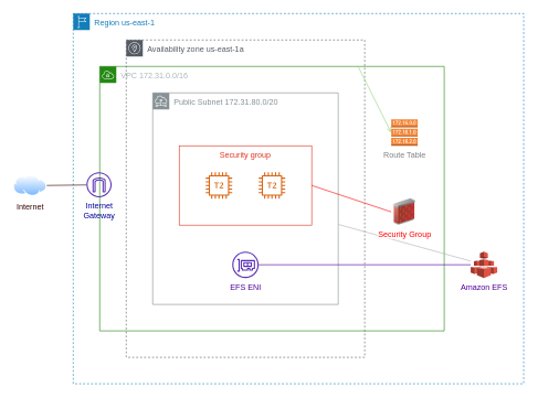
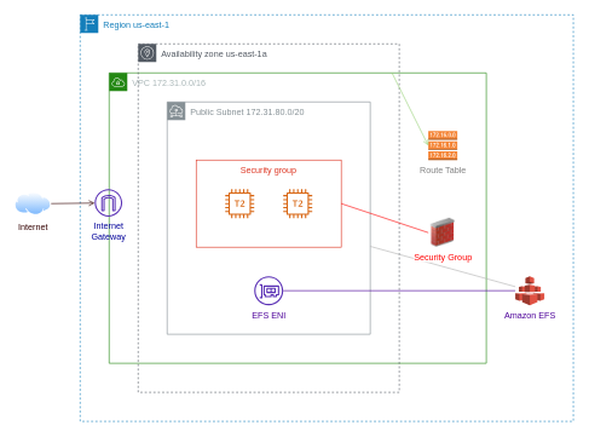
  <mxCell id="0" />
  <mxCell id="1" parent="0" />
  <mxCell id="2" value="Region us-east-1" style="points=[[0,0],[0.25,0],[0.5,0],[0.75,0],[1,0],[1,0.25],[1,0.5],[1,0.75],[1,1],[0.75,1],[0.5,1],[0.25,1],[0,1],[0,0.75],[0,0.5],[0,0.25]];outlineConnect=0;gradientColor=none;html=1;whiteSpace=wrap;fontSize=12;fontStyle=0;shape=mxgraph.aws4.group;grIcon=mxgraph.aws4.group_region;strokeColor=#147EBA;fillColor=none;verticalAlign=top;align=left;spacingLeft=30;fontColor=#147EBA;dashed=1;" vertex="1" parent="1"><mxGeometry x="110" y="20" width="680" height="560" as="geometry" /></mxCell>
  <mxCell id="3" value="VPC 172.31.0.0/16" style="points=[[0,0],[0.25,0],[0.5,0],[0.75,0],[1,0],[1,0.25],[1,0.5],[1,0.75],[1,1],[0.75,1],[0.5,1],[0.25,1],[0,1],[0,0.75],[0,0.5],[0,0.25]];outlineConnect=0;gradientColor=none;html=1;whiteSpace=wrap;fontSize=12;fontStyle=0;shape=mxgraph.aws4.group;grIcon=mxgraph.aws4.group_vpc;strokeColor=#248814;fillColor=none;verticalAlign=top;align=left;spacingLeft=30;fontColor=#AAB7B8;dashed=0;" vertex="1" parent="1"><mxGeometry x="150" y="100" width="520" height="400" as="geometry" /></mxCell>
  <mxCell id="4" value="Availability zone us-east-1a" style="outlineConnect=0;gradientColor=none;html=1;whiteSpace=wrap;fontSize=12;fontStyle=0;shape=mxgraph.aws4.group;grIcon=mxgraph.aws4.group_availability_zone;strokeColor=#545B64;fillColor=none;verticalAlign=top;align=left;spacingLeft=30;fontColor=#545B64;dashed=1;" vertex="1" parent="1"><mxGeometry x="190" y="60" width="360" height="480" as="geometry" /></mxCell>
  <mxCell id="5" value="Public Subnet 172.31.80.0/20" style="outlineConnect=0;gradientColor=none;html=1;whiteSpace=wrap;fontSize=12;fontStyle=0;shape=mxgraph.aws4.group;grIcon=mxgraph.aws4.group_subnet;strokeColor=#879196;fillColor=none;verticalAlign=top;align=left;spacingLeft=30;fontColor=#879196;dashed=0;" vertex="1" parent="1"><mxGeometry x="230" y="140" width="280" height="320" as="geometry" /></mxCell>
  <mxCell id="6" value="Security group" style="fillColor=none;strokeColor=#DD3522;verticalAlign=top;fontStyle=0;fontColor=#DD3522;" vertex="1" parent="1"><mxGeometry x="270" y="220" width="200" height="120" as="geometry" /></mxCell>
  <mxCell id="7" value="" style="outlineConnect=0;fontColor=#232F3E;gradientColor=none;fillColor=#D86613;strokeColor=none;dashed=0;verticalLabelPosition=bottom;verticalAlign=top;align=center;html=1;fontSize=12;fontStyle=0;aspect=fixed;pointerEvents=1;shape=mxgraph.aws4.t2_instance;" vertex="1" parent="1"><mxGeometry x="310" y="260" width="40" height="40" as="geometry" /></mxCell>
  <mxCell id="8" value="EFS ENI" style="outlineConnect=0;gradientColor=none;fillColor=#5A30B5;strokeColor=none;dashed=0;verticalLabelPosition=bottom;verticalAlign=top;align=center;html=1;fontSize=12;fontStyle=0;aspect=fixed;pointerEvents=1;shape=mxgraph.aws4.elastic_network_interface;fontColor=#4C0099;" vertex="1" parent="1"><mxGeometry x="350" y="380" width="40" height="40" as="geometry" /></mxCell>
  <mxCell id="9" value="" style="outlineConnect=0;fontColor=#232F3E;gradientColor=none;fillColor=#D86613;strokeColor=none;dashed=0;verticalLabelPosition=bottom;verticalAlign=top;align=center;html=1;fontSize=12;fontStyle=0;aspect=fixed;pointerEvents=1;shape=mxgraph.aws4.t2_instance;" vertex="1" parent="1"><mxGeometry x="390" y="260" width="40" height="40" as="geometry" /></mxCell>
  <mxCell id="10" value="Route Table" style="outlineConnect=0;dashed=0;verticalLabelPosition=bottom;verticalAlign=top;align=center;html=1;shape=mxgraph.aws3.route_table;fillColor=#F58536;gradientColor=none;fontColor=#808080;" vertex="1" parent="1"><mxGeometry x="590" y="180" width="40" height="40" as="geometry" /></mxCell>
  <mxCell id="11" value="" style="endArrow=none;html=1;fontColor=#FF0000;strokeColor=#B3B3B3;" edge="1" parent="1" source="5" target="12"><mxGeometry width="50" height="50" relative="1" as="geometry"><mxPoint x="580" y="250" as="sourcePoint" /><mxPoint x="490" y="200" as="targetPoint" /></mxGeometry></mxCell>
  <mxCell id="12" value="Amazon EFS" style="outlineConnect=0;dashed=0;verticalLabelPosition=bottom;verticalAlign=top;align=center;html=1;shape=mxgraph.aws3.efs;fillColor=#E05243;gradientColor=none;fontColor=#4C0099;" vertex="1" parent="1"><mxGeometry x="710" y="380" width="40" height="40" as="geometry" /></mxCell>
  <mxCell id="13" value="Security Group" style="image;html=1;image=img/lib/clip_art/networking/Firewall_02_128x128.png;fontColor=#FF0000;" vertex="1" parent="1"><mxGeometry x="590" y="300" width="40" height="40" as="geometry" /></mxCell>
  <mxCell id="14" value="" style="endArrow=none;html=1;entryX=0;entryY=0.5;entryDx=0;entryDy=0;fontColor=#FF0000;strokeColor=#FF0000;exitX=1;exitY=0.5;exitDx=0;exitDy=0;rounded=1;" edge="1" parent="1" source="6" target="13"><mxGeometry width="50" height="50" relative="1" as="geometry"><mxPoint x="440" y="210" as="sourcePoint" /><mxPoint x="640" y="130" as="targetPoint" /></mxGeometry></mxCell>
  <mxCell id="15" value="" style="endArrow=none;html=1;fontColor=#FF0000;strokeColor=#4C0099;" edge="1" parent="1" source="8" target="12"><mxGeometry width="50" height="50" relative="1" as="geometry"><mxPoint x="440" y="250" as="sourcePoint" /><mxPoint x="640" y="250" as="targetPoint" /></mxGeometry></mxCell>
  <mxCell id="16" value="Internet &lt;br&gt;Gateway" style="outlineConnect=0;gradientColor=none;fillColor=#5A30B5;strokeColor=none;dashed=0;verticalLabelPosition=bottom;verticalAlign=top;align=center;html=1;fontSize=12;fontStyle=0;aspect=fixed;pointerEvents=1;shape=mxgraph.aws4.internet_gateway;fontColor=#000099;" vertex="1" parent="1"><mxGeometry x="130" y="260" width="38" height="38" as="geometry" /></mxCell>
  <mxCell id="17" value="&lt;font color=&quot;#330000&quot;&gt;Internet&lt;/font&gt;" style="aspect=fixed;perimeter=ellipsePerimeter;html=1;align=center;shadow=0;dashed=0;spacingTop=3;image;image=img/lib/active_directory/internet_cloud.svg;fontColor=#808080;" vertex="1" parent="1"><mxGeometry x="20" y="264.25" width="50" height="31.5" as="geometry" /></mxCell>
- <mxCell id="18" value="" style="endArrow=none;html=1;fontColor=#FF0000;exitX=1;exitY=0.5;exitDx=0;exitDy=0;strokeColor=#330000;" edge="1" parent="1" source="17" target="16"><mxGeometry width="50" height="50" relative="1" as="geometry"><mxPoint x="440" y="205.556" as="sourcePoint" /><mxPoint x="130" y="196" as="targetPoint" /></mxGeometry></mxCell>
+ <mxCell id="18" value="" style="endArrow=open;html=1;fontColor=#FF0000;exitX=1;exitY=0.5;exitDx=0;exitDy=0;strokeColor=#330000;" edge="1" parent="1" source="17" target="16"><mxGeometry width="50" height="50" relative="1" as="geometry"><mxPoint x="440" y="205.556" as="sourcePoint" /><mxPoint x="130" y="196" as="targetPoint" /></mxGeometry></mxCell>
  <mxCell id="19" value="" style="endArrow=open;html=1;entryX=0;entryY=0.5;entryDx=0;entryDy=0;entryPerimeter=0;fontColor=#FF0000;exitX=0.75;exitY=0;exitDx=0;exitDy=0;strokeColor=#97D077;" edge="1" parent="1" source="3" target="10"><mxGeometry width="50" height="50" relative="1" as="geometry"><mxPoint x="520" y="220.909" as="sourcePoint" /><mxPoint x="600" y="170" as="targetPoint" /></mxGeometry></mxCell>
